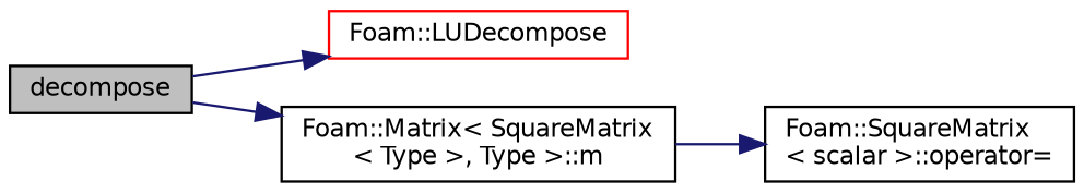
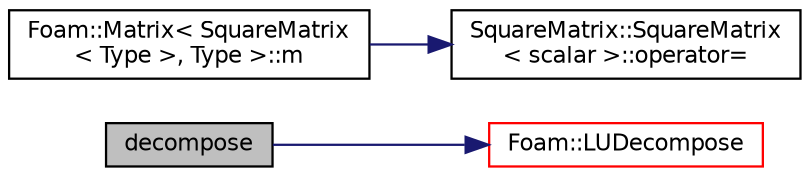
  digraph {
    rankdir=LR
    node [color=black fontname=Helvetica fontsize=10 shape=record]
    edge [color=midnightblue fontname=Helvetica fontsize=10 labelfontname=Helvetica labelfontsize=10 style=solid]
    n1 [fillcolor=grey75 fontcolor=black height=0.2 label=decompose style=filled width=0.4]
    n2 [color=red height=0.2 label="Foam::LUDecompose" width=0.4]
    n3 [height=0.2 label="Foam::Matrix\< SquareMatrix\l\< Type \>, Type \>::m" width=0.4]
-   n4 [height=0.2 label="Foam::SquareMatrix\l\< scalar \>::operator=" width=0.4]
+   n4 [height=0.2 label="SquareMatrix::SquareMatrix\l\< scalar \>::operator=" width=0.4]
    n1 -> n2
-   n1 -> n3
    n3 -> n4
  }
